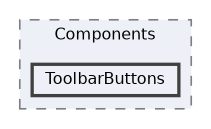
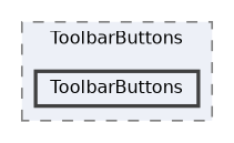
  digraph {
    compound=true
    n1 [color=grey25 fillcolor="#edf0f7" fontname=Helvetica fontsize=10 height=0.2 label=ToolbarButtons shape=box style="filled,bold" width=0.4]
    subgraph cluster_1 {
      bgcolor="#edf0f7"
      fontname=Helvetica
      fontsize=10
-     label=Components
+     label=ToolbarButtons
      pencolor=grey50
      style="filled,dashed"
      n1
    }
  }
